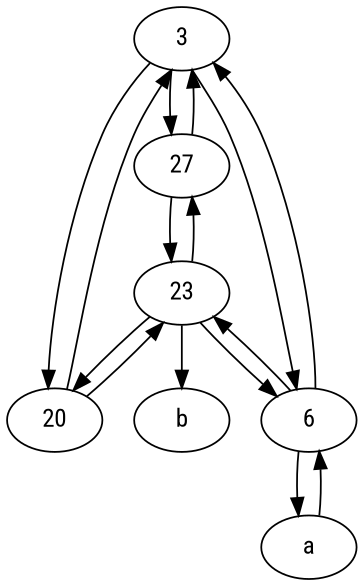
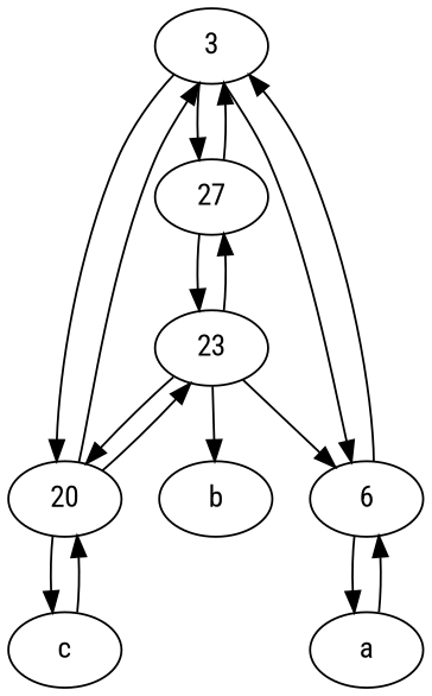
  digraph {
    fontname="Roboto Condensed"
    node [fontname="Roboto Condensed"]
    edge [fontname="Roboto Condensed"]
    3
    27
    20
    6
    23
+   c
    a
    b
    3 -> 27
    3 -> 20
    3 -> 6
    27 -> 3
    27 -> 23
    20 -> 3
    20 -> 23
+   20 -> c
    6 -> 3
-   6 -> 23
    6 -> a
    23 -> 27
    23 -> 20
    23 -> 6
    23 -> b
+   c -> 20
    a -> 6
  }
